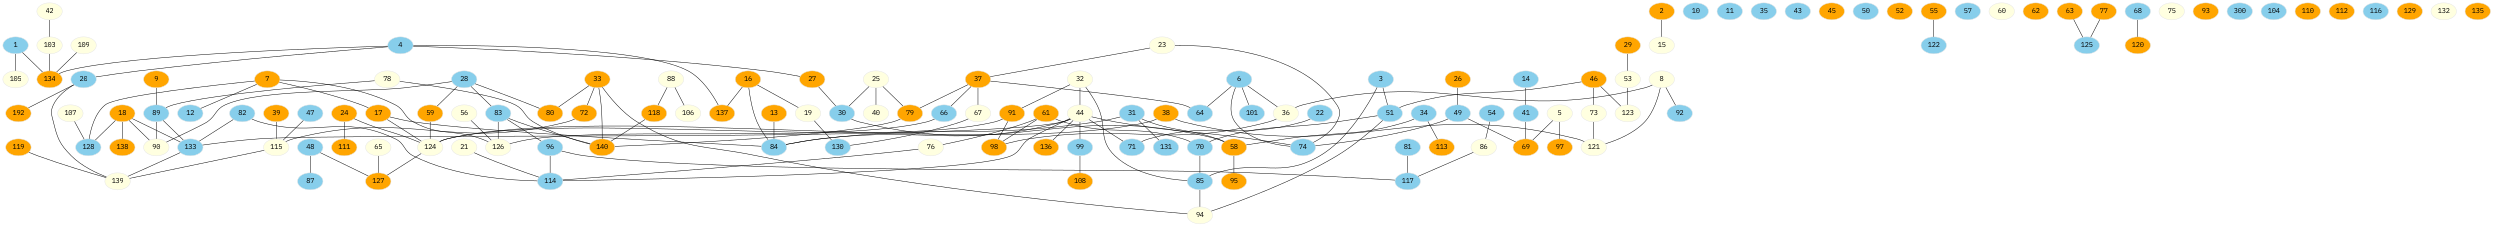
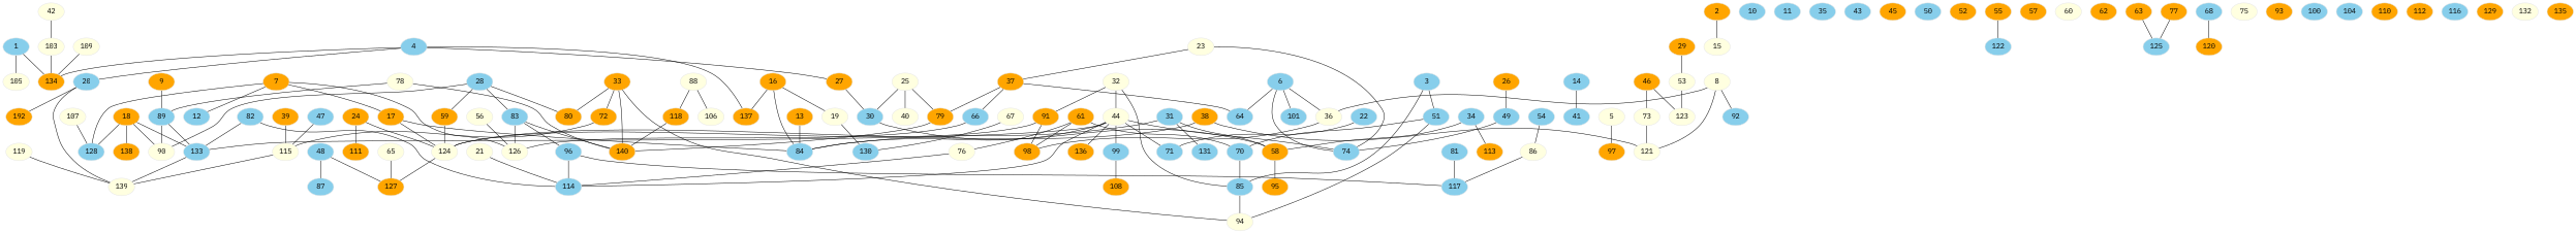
  graph {
    fontname="IBM Plex Mono"
    node [color=gray90 fillcolor=orange fontname="IBM Plex Mono" style=filled]
    edge [fontname="IBM Plex Mono"]
    1 [fillcolor=skyblue]
    105 [fillcolor=lightyellow]
    134
    15 [fillcolor=lightyellow]
    2
    3 [fillcolor=skyblue]
    51 [fillcolor=skyblue]
    85 [fillcolor=skyblue]
    94 [fillcolor=lightyellow]
    70 [fillcolor=skyblue]
    4 [fillcolor=skyblue]
    20 [fillcolor=skyblue]
    27
    137
    n15 [label=192]
    139 [fillcolor=lightyellow]
    30 [fillcolor=skyblue]
    5 [fillcolor=lightyellow]
-   69
    97
    6 [fillcolor=skyblue]
    36 [fillcolor=lightyellow]
    64 [fillcolor=skyblue]
    74 [fillcolor=skyblue]
    101 [fillcolor=skyblue]
    98
    12 [fillcolor=skyblue]
    7
    17
    126 [fillcolor=lightyellow]
    128 [fillcolor=skyblue]
    84 [fillcolor=skyblue]
    124 [fillcolor=lightyellow]
    8 [fillcolor=lightyellow]
    92 [fillcolor=skyblue]
    121 [fillcolor=lightyellow]
    89 [fillcolor=skyblue]
    9
    90 [fillcolor=lightyellow]
    133 [fillcolor=skyblue]
    10 [fillcolor=skyblue]
    11 [fillcolor=skyblue]
    13
    14 [fillcolor=skyblue]
    41 [fillcolor=skyblue]
    16
    19 [fillcolor=lightyellow]
    130 [fillcolor=skyblue]
    127
    18
    138
    21 [fillcolor=lightyellow]
    114 [fillcolor=skyblue]
    22 [fillcolor=skyblue]
    71 [fillcolor=skyblue]
    23 [fillcolor=lightyellow]
    37
    79
    66 [fillcolor=skyblue]
    67 [fillcolor=lightyellow]
    24
    111
    25 [fillcolor=lightyellow]
    40 [fillcolor=lightyellow]
    58
    140
    49 [fillcolor=skyblue]
    26
    28 [fillcolor=skyblue]
    59
    80
    83 [fillcolor=skyblue]
    96 [fillcolor=skyblue]
    53 [fillcolor=lightyellow]
    29
    123 [fillcolor=lightyellow]
    95
    31 [fillcolor=skyblue]
    131 [fillcolor=skyblue]
    32 [fillcolor=lightyellow]
    44 [fillcolor=lightyellow]
    91
    99 [fillcolor=skyblue]
    136
    33
    72
    115 [fillcolor=lightyellow]
    34 [fillcolor=skyblue]
    113
    35 [fillcolor=skyblue]
    38
    39
    42 [fillcolor=lightyellow]
    103 [fillcolor=lightyellow]
    43 [fillcolor=skyblue]
    108
    45
    46
    73 [fillcolor=lightyellow]
    47 [fillcolor=skyblue]
    48 [fillcolor=skyblue]
    87 [fillcolor=skyblue]
    50 [fillcolor=skyblue]
    52
    54 [fillcolor=skyblue]
    86 [fillcolor=lightyellow]
    117 [fillcolor=skyblue]
    122 [fillcolor=skyblue]
    55
    56 [fillcolor=lightyellow]
-   57 [fillcolor=skyblue]
+   57
    60 [fillcolor=lightyellow]
    61
    76 [fillcolor=lightyellow]
    62
    125 [fillcolor=skyblue]
    63
    65 [fillcolor=lightyellow]
    68 [fillcolor=skyblue]
    120
    75 [fillcolor=lightyellow]
    77
    78 [fillcolor=lightyellow]
    81 [fillcolor=skyblue]
    82 [fillcolor=skyblue]
    88 [fillcolor=lightyellow]
    106 [fillcolor=lightyellow]
    118
    93
-   100 [fillcolor=skyblue label=300]
+   100 [fillcolor=skyblue]
    104 [fillcolor=skyblue]
    107 [fillcolor=lightyellow]
    109 [fillcolor=lightyellow]
    110
    112
    116 [fillcolor=skyblue]
-   119
+   119 [fillcolor=lightyellow]
    129
    132 [fillcolor=lightyellow]
    135
    1 -- 105
    1 -- 134
    2 -- 15
    3 -- 51
    3 -- 85
    51 -- 94
    51 -- 70
    85 -- 94
    70 -- 85
    4 -- 134
    4 -- 20
    4 -- 27
    4 -- 137
    20 -- n15
    20 -- 139
    27 -- 30
    30 -- 58
-   5 -- 69
    5 -- 97
    6 -- 36
    6 -- 64
    6 -- 74
    6 -- 101
    36 -- 98
    7 -- 12
    7 -- 17
    7 -- 126
    7 -- 128
    17 -- 84
    17 -- 124
    124 -- 127
    8 -- 36
    8 -- 92
    8 -- 121
    89 -- 90
    89 -- 133
    9 -- 89
    133 -- 139
    13 -- 84
    14 -- 41
-   41 -- 69
    16 -- 137
    16 -- 84
    16 -- 19
    19 -- 130
    18 -- 128
    18 -- 90
    18 -- 133
    18 -- 138
    21 -- 114
    22 -- 71
    23 -- 74
    23 -- 37
    37 -- 64
    37 -- 79
    37 -- 66
-   37 -- 67
    79 -- 140
    66 -- 126
    67 -- 130
    24 -- 124
    24 -- 111
    25 -- 30
    25 -- 79
    25 -- 40
    58 -- 95
-   49 -- 69
    49 -- 74
    26 -- 49
    28 -- 90
    28 -- 59
    28 -- 80
    28 -- 83
    59 -- 124
    83 -- 126
    83 -- 140
    83 -- 96
    96 -- 114
    96 -- 117
    53 -- 123
    29 -- 53
    31 -- 84
    31 -- 58
    31 -- 131
    32 -- 85
    32 -- 44
    32 -- 91
    44 -- 74
    44 -- 84
    44 -- 133
    44 -- 114
    44 -- 71
    44 -- 99
    44 -- 136
    91 -- 98
    91 -- 124
    99 -- 108
    33 -- 94
    33 -- 140
    33 -- 80
    33 -- 72
    72 -- 115
    115 -- 139
    34 -- 58
    34 -- 113
    38 -- 124
    38 -- 121
    39 -- 115
    42 -- 103
    103 -- 134
-   46 -- 51
    46 -- 123
    46 -- 73
    73 -- 121
    47 -- 115
    48 -- 127
    48 -- 87
    54 -- 86
    86 -- 117
    55 -- 122
    56 -- 126
    61 -- 70
    61 -- 98
    61 -- 76
    76 -- 114
    63 -- 125
    65 -- 127
    68 -- 120
    77 -- 125
    78 -- 89
    78 -- 140
    81 -- 117
    82 -- 133
    82 -- 114
    88 -- 106
    88 -- 118
    118 -- 140
    107 -- 128
    109 -- 134
    119 -- 139
  }
